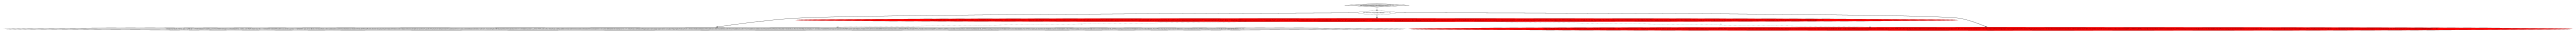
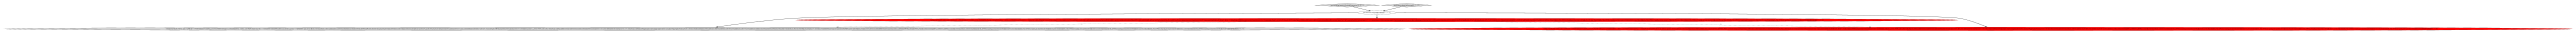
  digraph {
    fontname=Ubuntu
    node [fillcolor=lightgray fontname=Ubuntu shape=ellipse style=filled]
    edge [fontname=Ubuntu style=bold]
    n1 [fillcolor=red label="testQuery(\"SELECT dim2, gran, SUM(cnt)\" + \"FROM (SELECT FLOOR(__time TO MONTH) AS gran, COALESCE(dim2, '') dim2, cnt FROM druid.foo) AS x\" + \"GROUP BY GROUPING SETS ( (), (dim2), (gran) )\",ImmutableList.of(GroupByQuery.builder().setDataSource(CalciteTests.DATASOURCE1).setInterval(querySegmentSpec(Filtration.eternity())).setGranularity(Granularities.ALL).setVirtualColumns(expressionVirtualColumn(\"v0\",\"case_searched(notnull(\"dim2\"),\"dim2\",'')\",ValueType.STRING),expressionVirtualColumn(\"v1\",\"timestamp_floor(\"__time\",'P1M',null,'UTC')\",ValueType.LONG)).setDimensions(dimensions(new DefaultDimensionSpec(\"v0\",\"v0\"),new DefaultDimensionSpec(\"v1\",\"v1\",ValueType.LONG))).setAggregatorSpecs(aggregators(new LongSumAggregatorFactory(\"a0\",\"cnt\"))).setSubtotalsSpec(ImmutableList.of(ImmutableList.of(\"v0\"),ImmutableList.of(\"v1\"),ImmutableList.of())).setContext(QUERY_CONTEXT_DEFAULT).build()),ImmutableList.of(new Object((((edu.fdu.CPPDG.tinypdg.pe.ExpressionInfo@a5b47d,new Object((((edu.fdu.CPPDG.tinypdg.pe.ExpressionInfo@a5b483,new Object((((edu.fdu.CPPDG.tinypdg.pe.ExpressionInfo@a5b489,new Object((((edu.fdu.CPPDG.tinypdg.pe.ExpressionInfo@a5b48f,new Object((((edu.fdu.CPPDG.tinypdg.pe.ExpressionInfo@a5b497,new Object((((edu.fdu.CPPDG.tinypdg.pe.ExpressionInfo@a5b49f))@@@4@@@['1', '0', '0']"]
    n2 [label="testQuery(\"SELECT dim2, gran, SUM(cnt)\" + \"FROM (SELECT FLOOR(__time TO MONTH) AS gran, COALESCE(dim2, '') dim2, cnt FROM druid.foo) AS x\" + \"GROUP BY GROUPING SETS ( (), (dim2), (gran) )\" + \"ORDER BY gran, dim2 DESC\",ImmutableList.of(GroupByQuery.builder().setDataSource(CalciteTests.DATASOURCE1).setInterval(querySegmentSpec(Filtration.eternity())).setGranularity(Granularities.ALL).setVirtualColumns(expressionVirtualColumn(\"v0\",\"case_searched(notnull(\"dim2\"),\"dim2\",'')\",ValueType.STRING),expressionVirtualColumn(\"v1\",\"timestamp_floor(\"__time\",'P1M',null,'UTC')\",ValueType.LONG)).setDimensions(dimensions(new DefaultDimensionSpec(\"v0\",\"v0\"),new DefaultDimensionSpec(\"v1\",\"v1\",ValueType.LONG))).setAggregatorSpecs(aggregators(new LongSumAggregatorFactory(\"a0\",\"cnt\"))).setSubtotalsSpec(ImmutableList.of(ImmutableList.of(\"v0\"),ImmutableList.of(\"v1\"),ImmutableList.of())).setLimitSpec(new DefaultLimitSpec(ImmutableList.of(new OrderByColumnSpec(\"v1\",Direction.ASCENDING,StringComparators.NUMERIC),new OrderByColumnSpec(\"v0\",Direction.DESCENDING,StringComparators.LEXICOGRAPHIC)),Integer.MAX_VALUE)).setContext(QUERY_CONTEXT_DEFAULT).build()),ImmutableList.of(new Object((((edu.fdu.CPPDG.tinypdg.pe.ExpressionInfo@a5b5b4,new Object((((edu.fdu.CPPDG.tinypdg.pe.ExpressionInfo@a5b5ba,new Object((((edu.fdu.CPPDG.tinypdg.pe.ExpressionInfo@a5b5c0,new Object((((edu.fdu.CPPDG.tinypdg.pe.ExpressionInfo@a5b5c6,new Object((((edu.fdu.CPPDG.tinypdg.pe.ExpressionInfo@a5b5cc,new Object((((edu.fdu.CPPDG.tinypdg.pe.ExpressionInfo@a5b5d4))@@@4@@@['0', '0', '1']"]
    n3 [fillcolor=red label="testQuery(\"SELECT dim2, gran, SUM(cnt)\" + \"FROM (SELECT FLOOR(__time TO MONTH) AS gran, COALESCE(dim2, '') dim2, cnt FROM druid.foo) AS x\" + \"GROUP BY GROUPING SETS ( (), (dim2), (gran) )\",ImmutableList.of(GroupByQuery.builder().setDataSource(CalciteTests.DATASOURCE1).setInterval(querySegmentSpec(Filtration.eternity())).setGranularity(Granularities.ALL).setVirtualColumns(expressionVirtualColumn(\"v0\",\"case_searched(notnull(\"dim2\"),\"dim2\",'')\",ValueType.STRING),expressionVirtualColumn(\"v1\",\"timestamp_floor(\"__time\",'P1M',null,'UTC')\",ValueType.LONG)).setDimensions(dimensions(new DefaultDimensionSpec(\"v0\",\"d0\"),new DefaultDimensionSpec(\"v1\",\"d1\",ValueType.LONG))).setAggregatorSpecs(aggregators(new LongSumAggregatorFactory(\"a0\",\"cnt\"))).setSubtotalsSpec(ImmutableList.of(ImmutableList.of(\"d0\"),ImmutableList.of(\"d1\"),ImmutableList.of())).setContext(QUERY_CONTEXT_DEFAULT).build()),ImmutableList.of(new Object((((edu.fdu.CPPDG.tinypdg.pe.ExpressionInfo@a5b50a,new Object((((edu.fdu.CPPDG.tinypdg.pe.ExpressionInfo@a5b510,new Object((((edu.fdu.CPPDG.tinypdg.pe.ExpressionInfo@a5b516,new Object((((edu.fdu.CPPDG.tinypdg.pe.ExpressionInfo@a5b51c,new Object((((edu.fdu.CPPDG.tinypdg.pe.ExpressionInfo@a5b524,new Object((((edu.fdu.CPPDG.tinypdg.pe.ExpressionInfo@a5b52c))@@@4@@@['0', '1', '0']"]
    n4 [fillcolor=white label="cannotVectorize()@@@3@@@['1', '1', '1']"]
    n5 [label="testGroupingSetsWithOrderByDimension['0', '0', '1']" shape=diamond]
+   n6 [label="testGroupingSetsNoSuperset['0', '1', '0']" shape=diamond]
    n1 -> n2 [label=0 style=dashed]
    n1 -> n3 [label=0 style=dashed]
    n4 -> n1
    n4 -> n2
    n4 -> n3
-   n5 -> n4 [style=dashed]
+   n5 -> n4
+   n6 -> n4
  }
